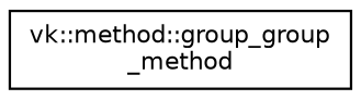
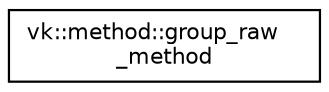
  digraph {
    rankdir=LR
-   n1 [color=black fillcolor=white fontname=Helvetica fontsize=10 height=0.2 label="vk::method::group_group\l_method" shape=record style=filled width=0.4]
+   n1 [color=black fillcolor=white fontname=Helvetica fontsize=10 height=0.2 label="vk::method::group_raw\l_method" shape=record style=filled width=0.4]
  }
